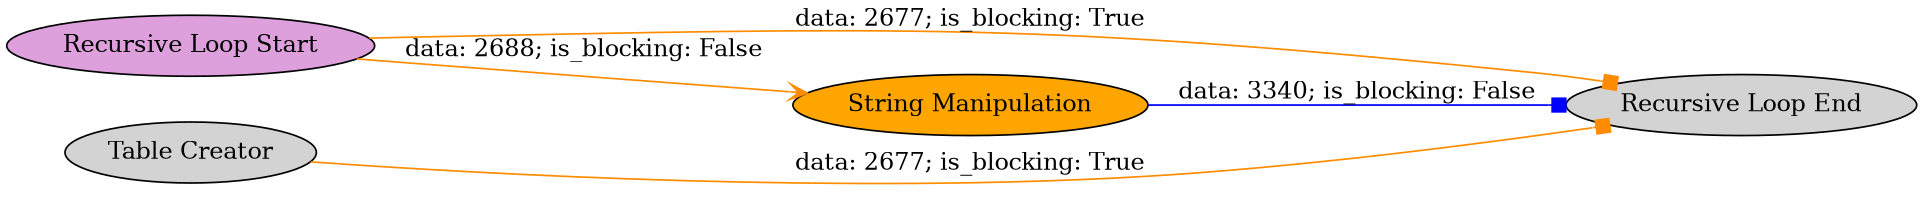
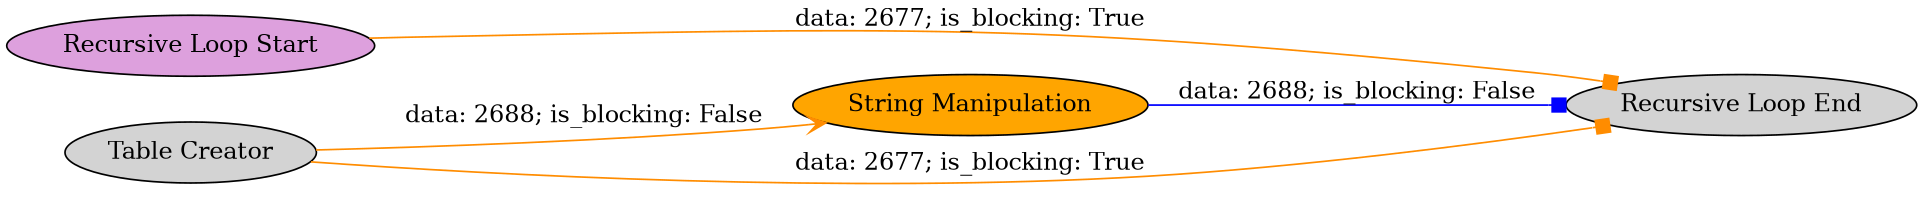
  digraph {
    rankdir=LR
    node [fillcolor=lightgrey style=filled]
    edge [arrowhead=box color=darkorange]
    n1 [fillcolor=plum label="Recursive Loop Start"]
    n2 [fillcolor=orange label="String Manipulation"]
    n3 [label="Recursive Loop End"]
    n4 [label="Table Creator"]
-   n1 -> n2 [arrowhead=vee label="data: 2688; is_blocking: False"]
+   n4 -> n2 [arrowhead=vee label="data: 2688; is_blocking: False"]
    n1 -> n3 [label="data: 2677; is_blocking: True"]
-   n2 -> n3 [color=blue label="data: 3340; is_blocking: False"]
+   n2 -> n3 [color=blue label="data: 2688; is_blocking: False"]
    n4 -> n3 [label="data: 2677; is_blocking: True"]
  }
